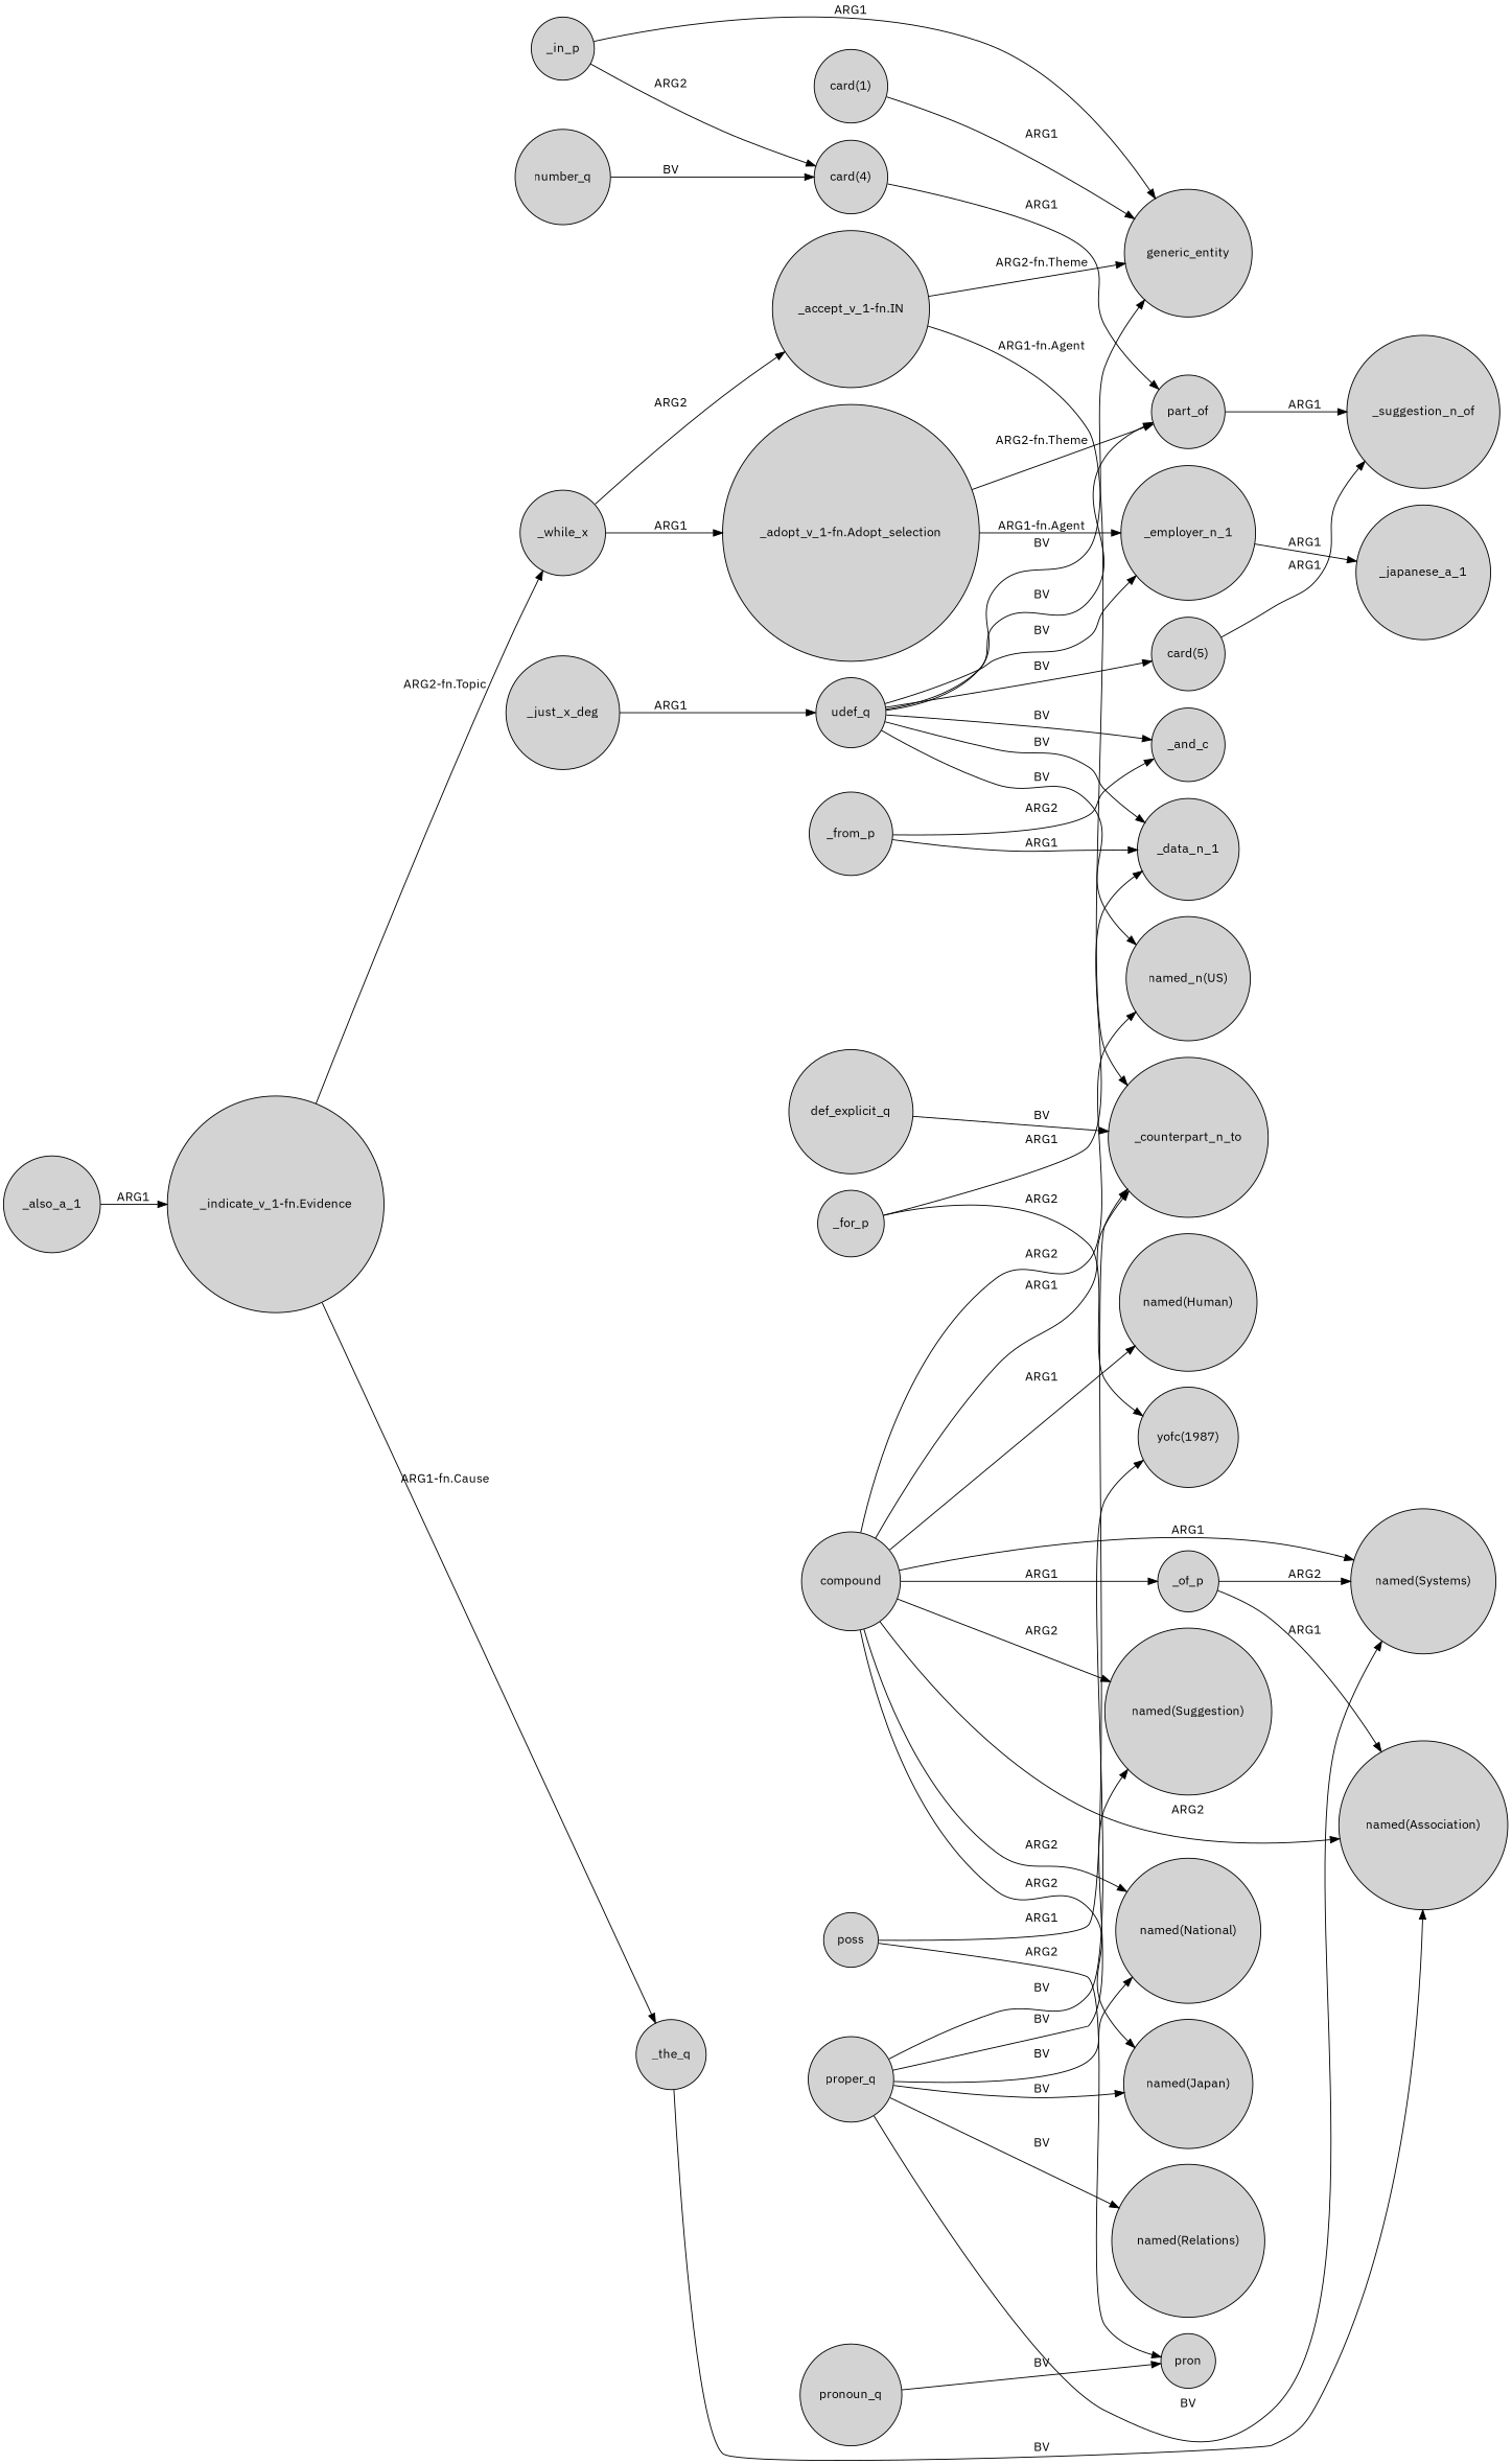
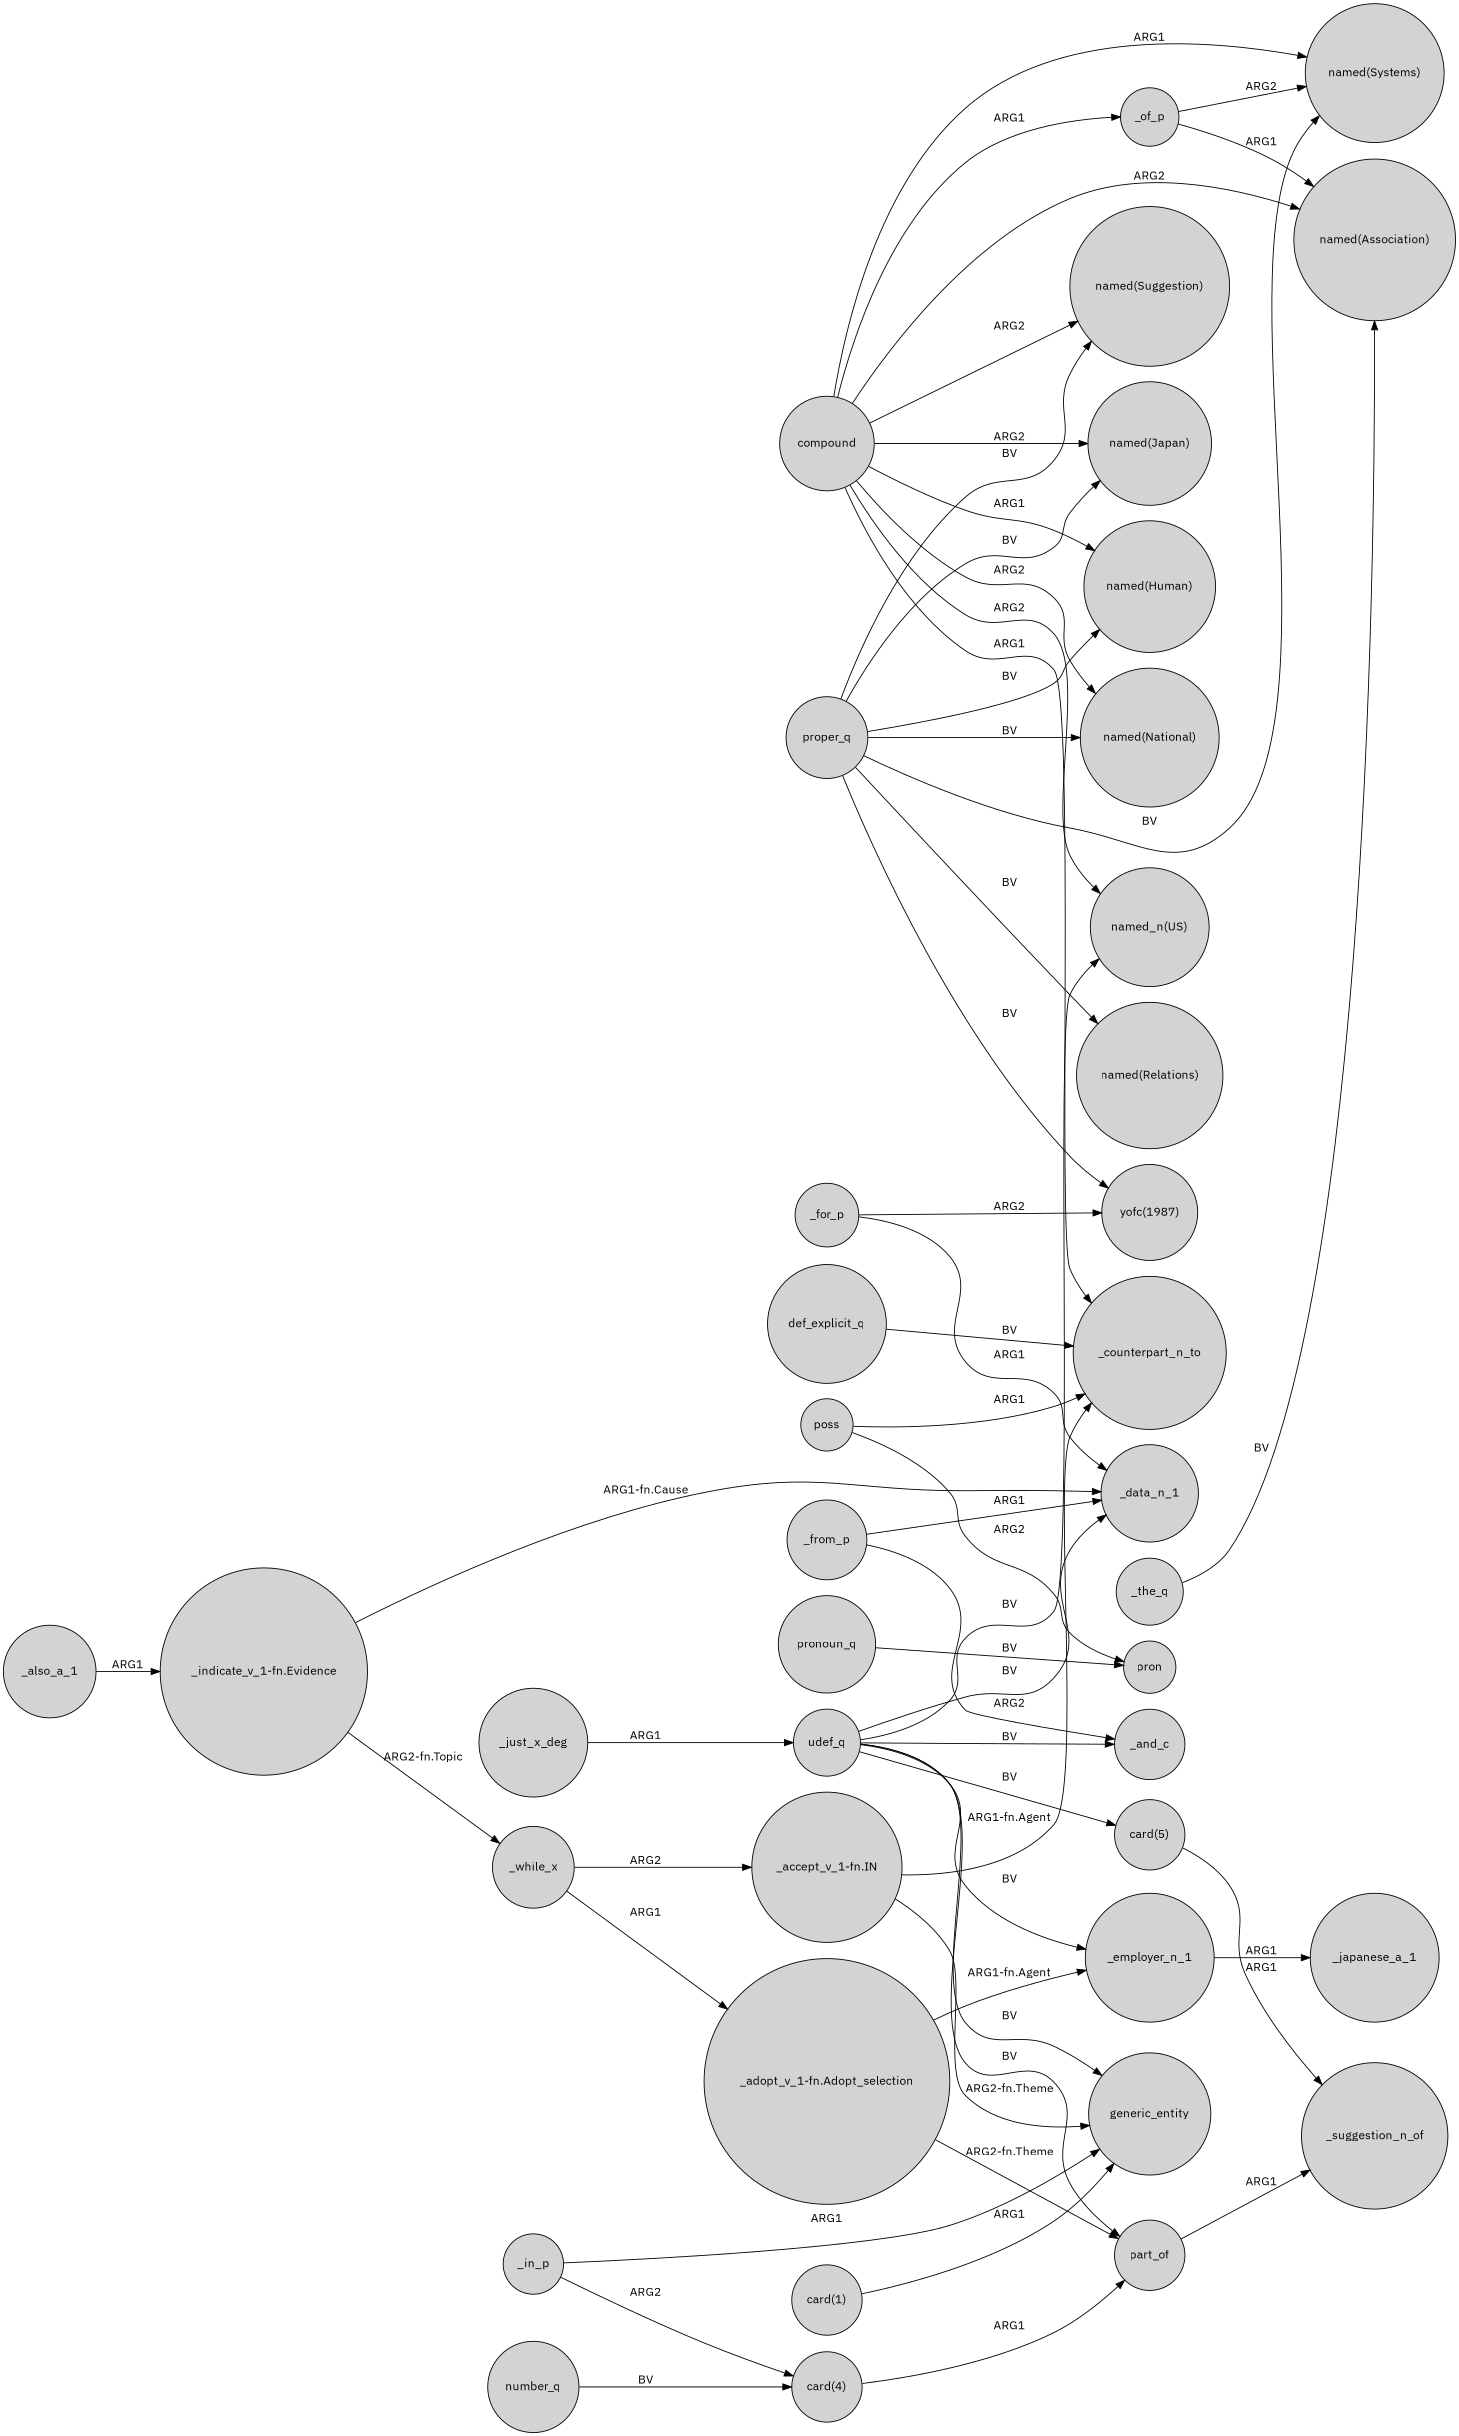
  digraph {
    fontname="IBM Plex Sans"
    rankdir=LR
    node [fontname="IBM Plex Sans" shape=circle style=filled]
    edge [fontname="IBM Plex Sans"]
    _in_p
    "card(4)"
    generic_entity
    part_of
    _suggestion_n_of
    "_indicate_v_1-fn.Evidence"
    _data_n_1
    _while_x
    "_adopt_v_1-fn.Adopt_selection"
    "_accept_v_1-fn.IN"
    number_q
    _also_a_1
    _for_p
    "yofc(1987)"
    udef_q
    "named_n(US)"
    _employer_n_1
    _and_c
    "card(5)"
    _japanese_a_1
    compound
    "named(Suggestion)"
    "named(Systems)"
    _counterpart_n_to
    "named(Japan)"
    "named(Human)"
    "named(Association)"
    "named(National)"
    _of_p
    poss
    pron
    _just_x_deg
    proper_q
    "named(Relations)"
    pronoun_q
    def_explicit_q
    _from_p
    "card(1)"
    _the_q
    _in_p -> "card(4)" [label=ARG2]
    _in_p -> generic_entity [label=ARG1]
    "card(4)" -> part_of [label=ARG1]
    part_of -> _suggestion_n_of [label=ARG1]
-   "_indicate_v_1-fn.Evidence" -> _the_q [label="ARG1-fn.Cause"]
+   "_indicate_v_1-fn.Evidence" -> _data_n_1 [label="ARG1-fn.Cause"]
    "_indicate_v_1-fn.Evidence" -> _while_x [label="ARG2-fn.Topic"]
    _while_x -> "_adopt_v_1-fn.Adopt_selection" [label=ARG1]
    _while_x -> "_accept_v_1-fn.IN" [label=ARG2]
    "_adopt_v_1-fn.Adopt_selection" -> part_of [label="ARG2-fn.Theme"]
    "_adopt_v_1-fn.Adopt_selection" -> _employer_n_1 [label="ARG1-fn.Agent"]
    "_accept_v_1-fn.IN" -> generic_entity [label="ARG2-fn.Theme"]
    "_accept_v_1-fn.IN" -> _counterpart_n_to [label="ARG1-fn.Agent"]
    number_q -> "card(4)" [label=BV]
    _also_a_1 -> "_indicate_v_1-fn.Evidence" [label=ARG1]
    _for_p -> _data_n_1 [label=ARG1]
    _for_p -> "yofc(1987)" [label=ARG2]
    udef_q -> generic_entity [label=BV]
    udef_q -> part_of [label=BV]
    udef_q -> _data_n_1 [label=BV]
    udef_q -> "named_n(US)" [label=BV]
    udef_q -> _employer_n_1 [label=BV]
    udef_q -> _and_c [label=BV]
    udef_q -> "card(5)" [label=BV]
    _employer_n_1 -> _japanese_a_1 [label=ARG1]
    "card(5)" -> _suggestion_n_of [label=ARG1]
    compound -> "named_n(US)" [label=ARG2]
    compound -> "named(Suggestion)" [label=ARG2]
    compound -> "named(Systems)" [label=ARG1]
    compound -> _counterpart_n_to [label=ARG1]
    compound -> "named(Japan)" [label=ARG2]
    compound -> "named(Human)" [label=ARG1]
    compound -> "named(Association)" [label=ARG2]
    compound -> "named(National)" [label=ARG2]
    compound -> _of_p [label=ARG1]
    _of_p -> "named(Systems)" [label=ARG2]
    _of_p -> "named(Association)" [label=ARG1]
    poss -> _counterpart_n_to [label=ARG1]
    poss -> pron [label=ARG2]
    _just_x_deg -> udef_q [label=ARG1]
    proper_q -> "yofc(1987)" [label=BV]
    proper_q -> "named(Suggestion)" [label=BV]
    proper_q -> "named(Systems)" [label=BV]
    proper_q -> "named(Japan)" [label=BV]
+   proper_q -> "named(Human)" [label=BV]
    proper_q -> "named(National)" [label=BV]
    proper_q -> "named(Relations)" [label=BV]
    pronoun_q -> pron [label=BV]
    def_explicit_q -> _counterpart_n_to [label=BV]
    _from_p -> _data_n_1 [label=ARG1]
    _from_p -> _and_c [label=ARG2]
    "card(1)" -> generic_entity [label=ARG1]
    _the_q -> "named(Association)" [label=BV]
  }
